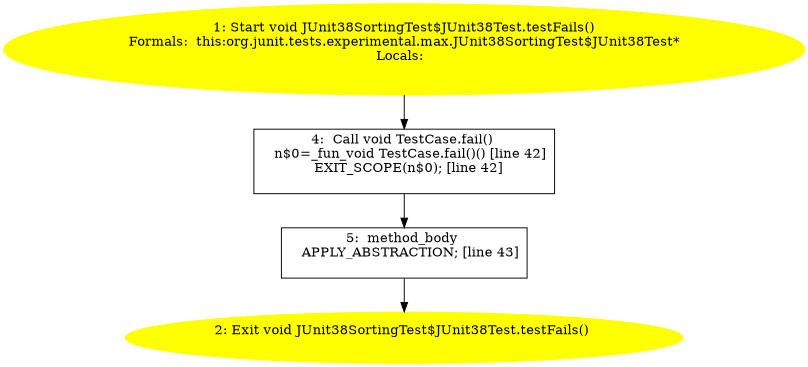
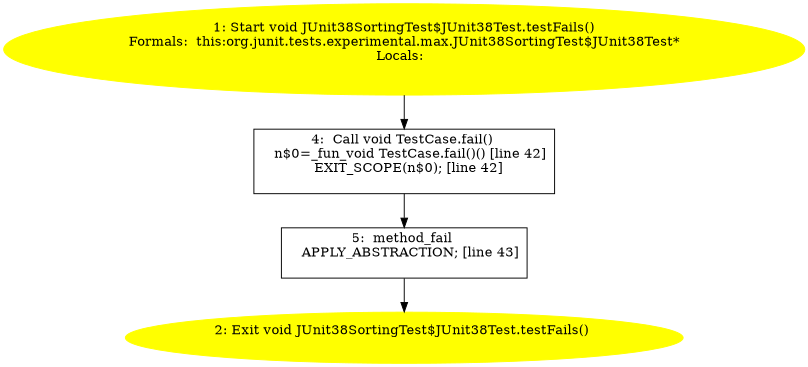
  digraph {
    n1 [color=yellow label="1: Start void JUnit38SortingTest$JUnit38Test.testFails()\nFormals:  this:org.junit.tests.experimental.max.JUnit38SortingTest$JUnit38Test*\nLocals:  \n  " style=filled]
    n2 [label="4:  Call void TestCase.fail() \n   n$0=_fun_void TestCase.fail()() [line 42]\n  EXIT_SCOPE(n$0); [line 42]\n " shape=box]
-   n3 [label="5:  method_body \n   APPLY_ABSTRACTION; [line 43]\n " shape=box]
+   n3 [label="5:  method_fail \n   APPLY_ABSTRACTION; [line 43]\n " shape=box]
    n4 [color=yellow label="2: Exit void JUnit38SortingTest$JUnit38Test.testFails() \n  " style=filled]
    n1 -> n2
    n2 -> n3
    n3 -> n4
  }
